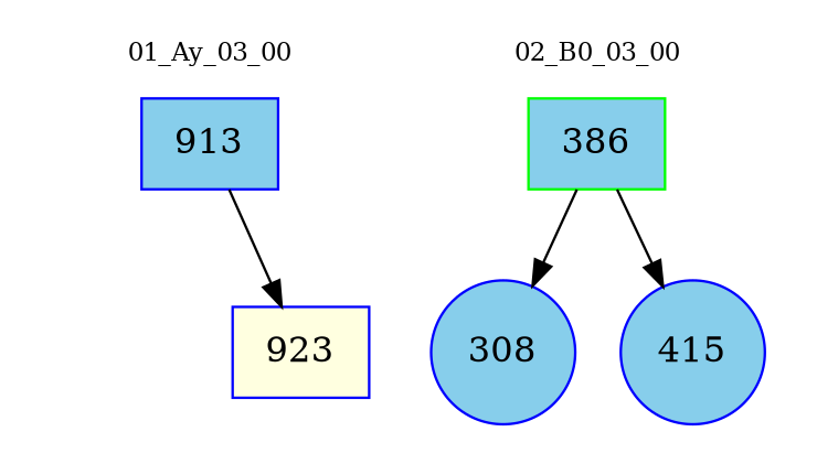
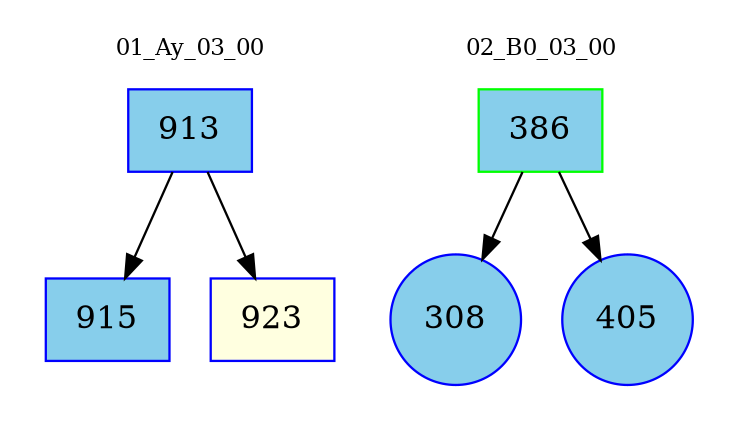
  digraph {
    node [color=blue fillcolor=skyblue shape=box style=filled]
    edge [color=black]
    n1 [label=913]
+   n2 [label=915]
    n3 [fillcolor=lightyellow label=923]
    n4 [color=green label=386]
    n5 [label=308 shape=circle]
-   n6 [label=415 shape=circle]
+   n6 [label=405 shape=circle]
    subgraph cluster_1 {
      color=white
      fontsize=10
      label="01_Ay_03_00"
      n1
+     n2
      n3
    }
    subgraph cluster_2 {
      color=white
      fontsize=10
      label="02_B0_03_00"
      n4
      n5
      n6
    }
+   n1 -> n2
    n1 -> n3
    n4 -> n5
    n4 -> n6
  }
